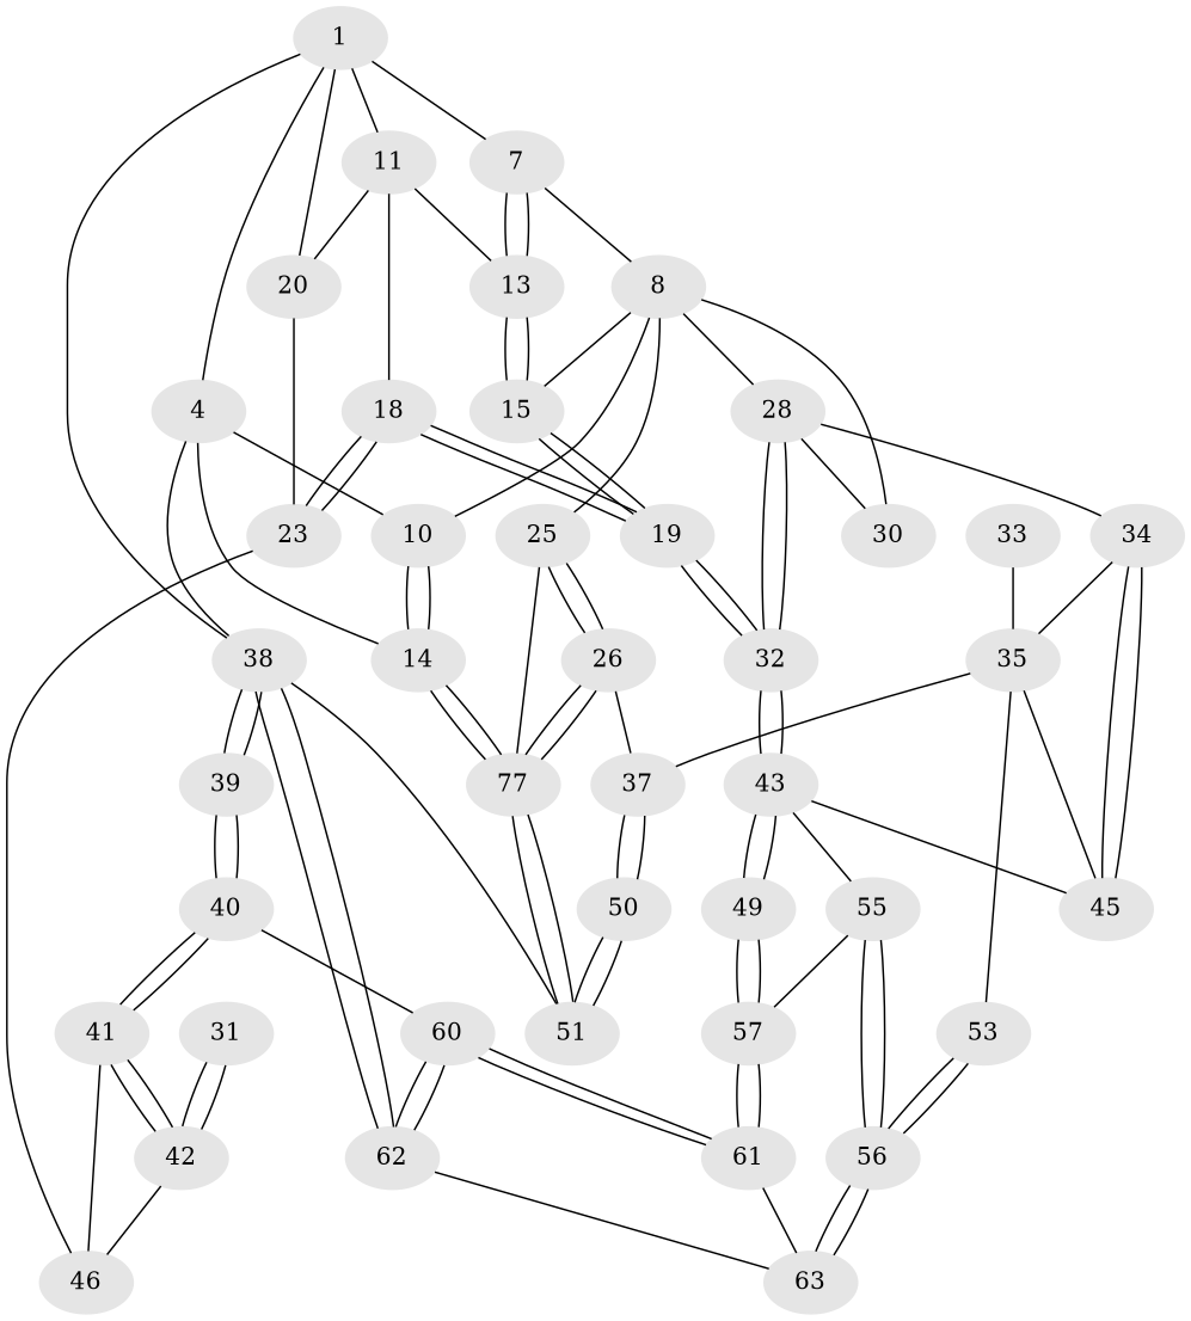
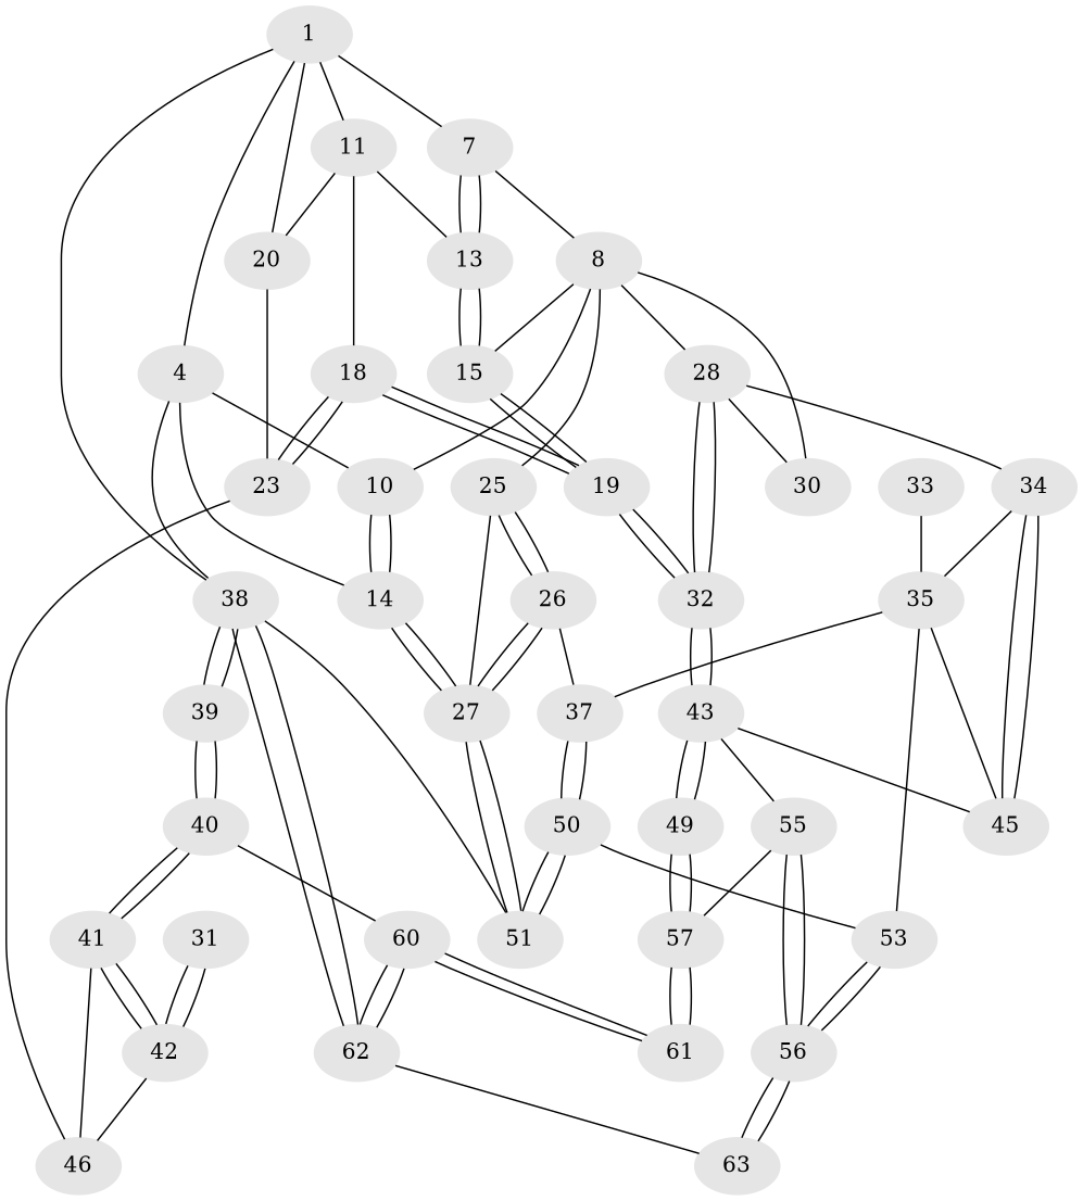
  graph {
    node [color=gray90 style=filled]
    1 [super="+6+2"]
    4 [super="+5"]
    7
    11 [super="+17+12"]
    20 [super="+22+21"]
    38 [super="+54"]
    10
    14
    8 [super="+16+9"]
    13
    18
    23
    51
    39
    62 [super="+64"]
-   27 [label=77]
+   27
    15
    25
    28 [super="+29"]
    30
    19
    26
    32
    34
    46
    43 [super="+44"]
    31
    42
    37
    35 [super="+52+36"]
    33
    50
    45
    49
    55
    53
    56
    40 [super="+58"]
    63
    41 [super="+47"]
    60
    61
    57
    1 -- 4
    1 -- 7
    1 -- 11 [weight=2]
    1 -- 20
    1 -- 38
    4 -- 38
    4 -- 10
    4 -- 14
    7 -- 8
    7 -- 13
    7 -- 13
    11 -- 20
    11 -- 13
    11 -- 18
    20 -- 23
    38 -- 51
    38 -- 39
    38 -- 39
    38 -- 62 [weight=2]
    38 -- 62
    10 -- 14
    10 -- 14
    14 -- 27
    14 -- 27
    8 -- 10
    8 -- 15
    8 -- 25
    8 -- 28
    8 -- 30
    13 -- 15
    13 -- 15
    18 -- 23
    18 -- 23
    18 -- 19
    18 -- 19
    23 -- 46
    39 -- 40 [weight=2]
    39 -- 40
    62 -- 63
    27 -- 51
    27 -- 51
    15 -- 19
    15 -- 19
    25 -- 27
    25 -- 26
    25 -- 26
    28 -- 30
    28 -- 32
    28 -- 32
    28 -- 34
    19 -- 32
    19 -- 32
    26 -- 27
    26 -- 27
    26 -- 37
    32 -- 43
    32 -- 43
    34 -- 35
    34 -- 45
    34 -- 45
    43 -- 45
    43 -- 49
    43 -- 49
    43 -- 55
    31 -- 42
    31 -- 42
    42 -- 46
    37 -- 50
    37 -- 50
    35 -- 37
    35 -- 45
    35 -- 53
    33 -- 35
    50 -- 51
    50 -- 51
+   50 -- 53
    49 -- 57
    49 -- 57
    55 -- 56
    55 -- 56
    55 -- 57
    53 -- 56
    53 -- 56
    56 -- 63
    56 -- 63
    40 -- 41
    40 -- 41
    40 -- 60
    41 -- 46
    41 -- 42
    41 -- 42
    60 -- 62
    60 -- 62
    60 -- 61
    60 -- 61
-   61 -- 63
    57 -- 61
    57 -- 61
  }
